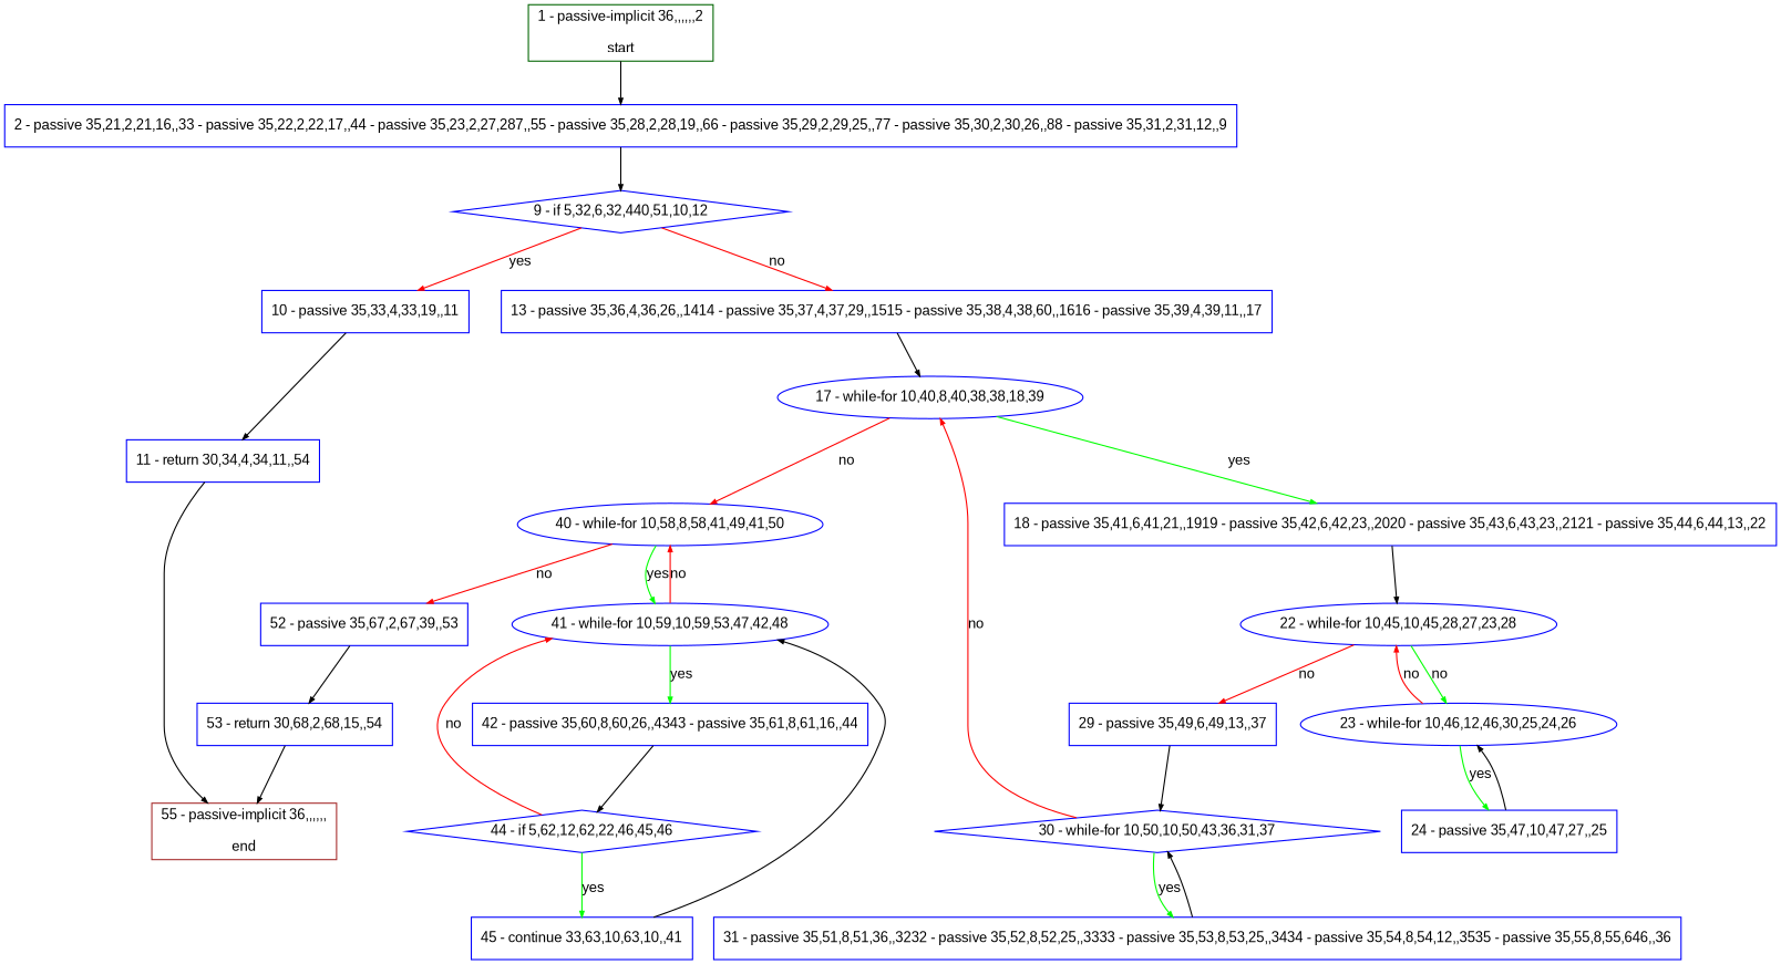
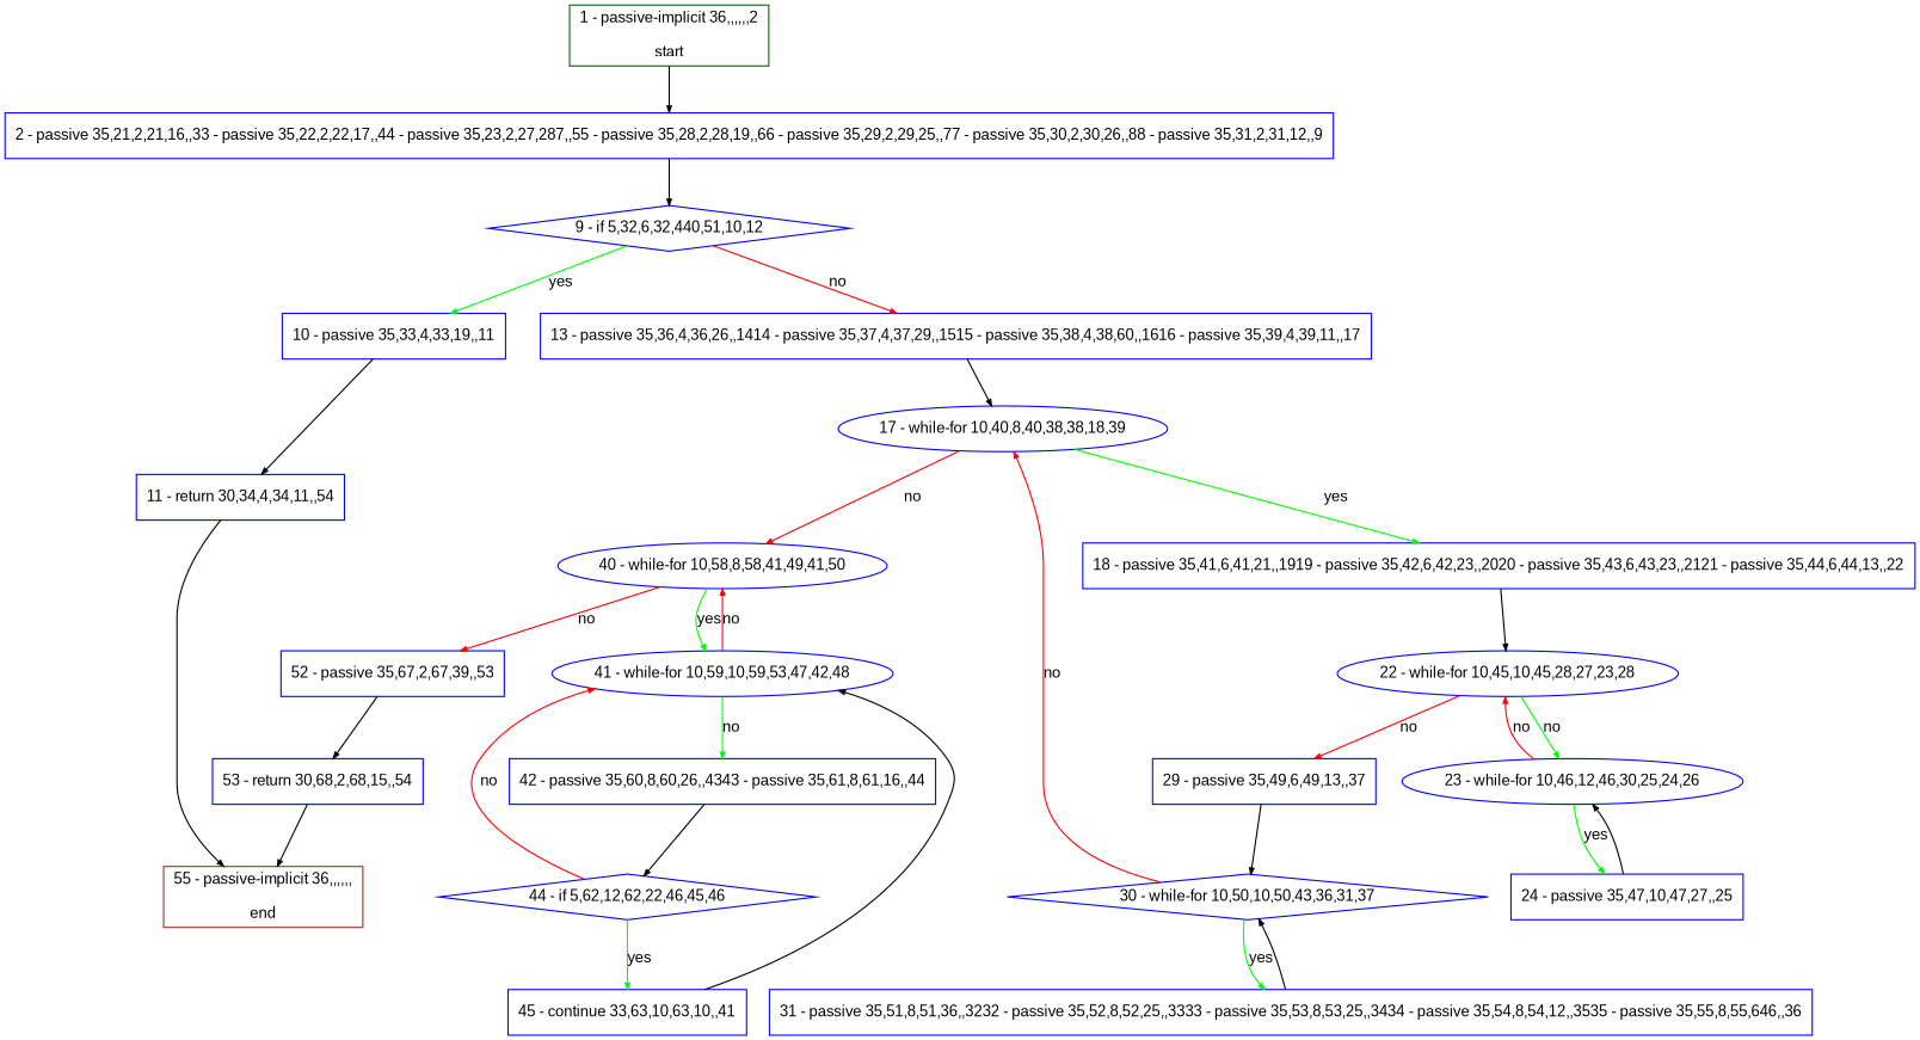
  digraph {
    bgcolor=white
    compound=true
    fillcolor="#FFFFCC"
    fontname=Arial
    fontsize=12
    pack=true
    packmode=clust
    style="rounded,filled"
    node [color="#0000ff" compound=true fillcolor="#ffffff" fixedsize=false fontname=Arial fontsize=12 node_initialized=no shape=box style=filled]
    edge [arrowhead=normal arrowsize=0.5 arrowtail=none color="#000000" compound=true dir=forward fontcolor=black fontname=Arial fontsize=12]
    n1 [label="2 - passive 35,21,2,21,16,,33 - passive 35,22,2,22,17,,44 - passive 35,23,2,27,287,,55 - passive 35,28,2,28,19,,66 - passive 35,29,2,29,25,,77 - passive 35,30,2,30,26,,88 - passive 35,31,2,31,12,,9"]
    n2 [label="9 - if 5,32,6,32,440,51,10,12" shape=diamond]
    n3 [label="10 - passive 35,33,4,33,19,,11"]
    n4 [label="13 - passive 35,36,4,36,26,,1414 - passive 35,37,4,37,29,,1515 - passive 35,38,4,38,60,,1616 - passive 35,39,4,39,11,,17"]
    n5 [color="#006400" label="1 - passive-implicit 36,,,,,,2\n\nstart"]
    n6 [label="11 - return 30,34,4,34,11,,54"]
    n7 [label="17 - while-for 10,40,8,40,38,38,18,39" shape=oval]
    n8 [color="#a52a2a" label="55 - passive-implicit 36,,,,,,\n\nend"]
    n9 [label="18 - passive 35,41,6,41,21,,1919 - passive 35,42,6,42,23,,2020 - passive 35,43,6,43,23,,2121 - passive 35,44,6,44,13,,22"]
    n10 [label="40 - while-for 10,58,8,58,41,49,41,50" shape=oval]
    n11 [label="22 - while-for 10,45,10,45,28,27,23,28" shape=oval]
    n12 [label="41 - while-for 10,59,10,59,53,47,42,48" shape=oval]
    n13 [label="52 - passive 35,67,2,67,39,,53"]
    n14 [label="23 - while-for 10,46,12,46,30,25,24,26" shape=oval]
    n15 [label="29 - passive 35,49,6,49,13,,37"]
    n16 [label="42 - passive 35,60,8,60,26,,4343 - passive 35,61,8,61,16,,44"]
    n17 [label="53 - return 30,68,2,68,15,,54"]
    n18 [label="24 - passive 35,47,10,47,27,,25"]
    n19 [label="30 - while-for 10,50,10,50,43,36,31,37" shape=diamond]
    n20 [label="31 - passive 35,51,8,51,36,,3232 - passive 35,52,8,52,25,,3333 - passive 35,53,8,53,25,,3434 - passive 35,54,8,54,12,,3535 - passive 35,55,8,55,646,,36"]
    n21 [label="44 - if 5,62,12,62,22,46,45,46" shape=diamond]
    n22 [label="45 - continue 33,63,10,63,10,,41"]
    n1 -> n2
-   n2 -> n3 [color="#ff0000" label=yes]
+   n2 -> n3 [color="#00ff00" label=yes]
    n2 -> n4 [color="#ff0000" label=no]
    n3 -> n6
    n4 -> n7
    n5 -> n1
    n6 -> n8
    n7 -> n9 [color="#00ff00" label=yes]
    n7 -> n10 [color="#ff0000" label=no]
    n9 -> n11
    n10 -> n12 [color="#00ff00" label=yes]
    n10 -> n13 [color="#ff0000" label=no]
    n11 -> n14 [color="#00ff00" label=no]
    n11 -> n15 [color="#ff0000" label=no]
    n12 -> n10 [color="#ff0000" label=no]
-   n12 -> n16 [color="#00ff00" label=yes]
+   n12 -> n16 [color="#00ff00" label=no]
    n13 -> n17
    n14 -> n11 [color="#ff0000" label=no]
    n14 -> n18 [color="#00ff00" label=yes]
    n15 -> n19
    n16 -> n21
    n17 -> n8
    n18 -> n14
    n19 -> n7 [color="#ff0000" label=no]
    n19 -> n20 [color="#00ff00" label=yes]
    n20 -> n19
    n21 -> n12 [color="#ff0000" label=no]
    n21 -> n22 [color="#00ff00" label=yes]
    n22 -> n12
  }
